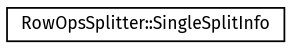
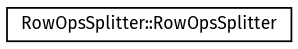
  digraph {
    rankdir=LR
    fontname="Fira Sans"
-   n1 [color=black fillcolor=white fontname="Fira Sans" fontsize=10 height=0.2 label="RowOpsSplitter::SingleSplitInfo" shape=record style=filled width=0.4]
+   n1 [color=black fillcolor=white fontname="Fira Sans" fontsize=10 height=0.2 label="RowOpsSplitter::RowOpsSplitter" shape=record style=filled width=0.4]
  }
